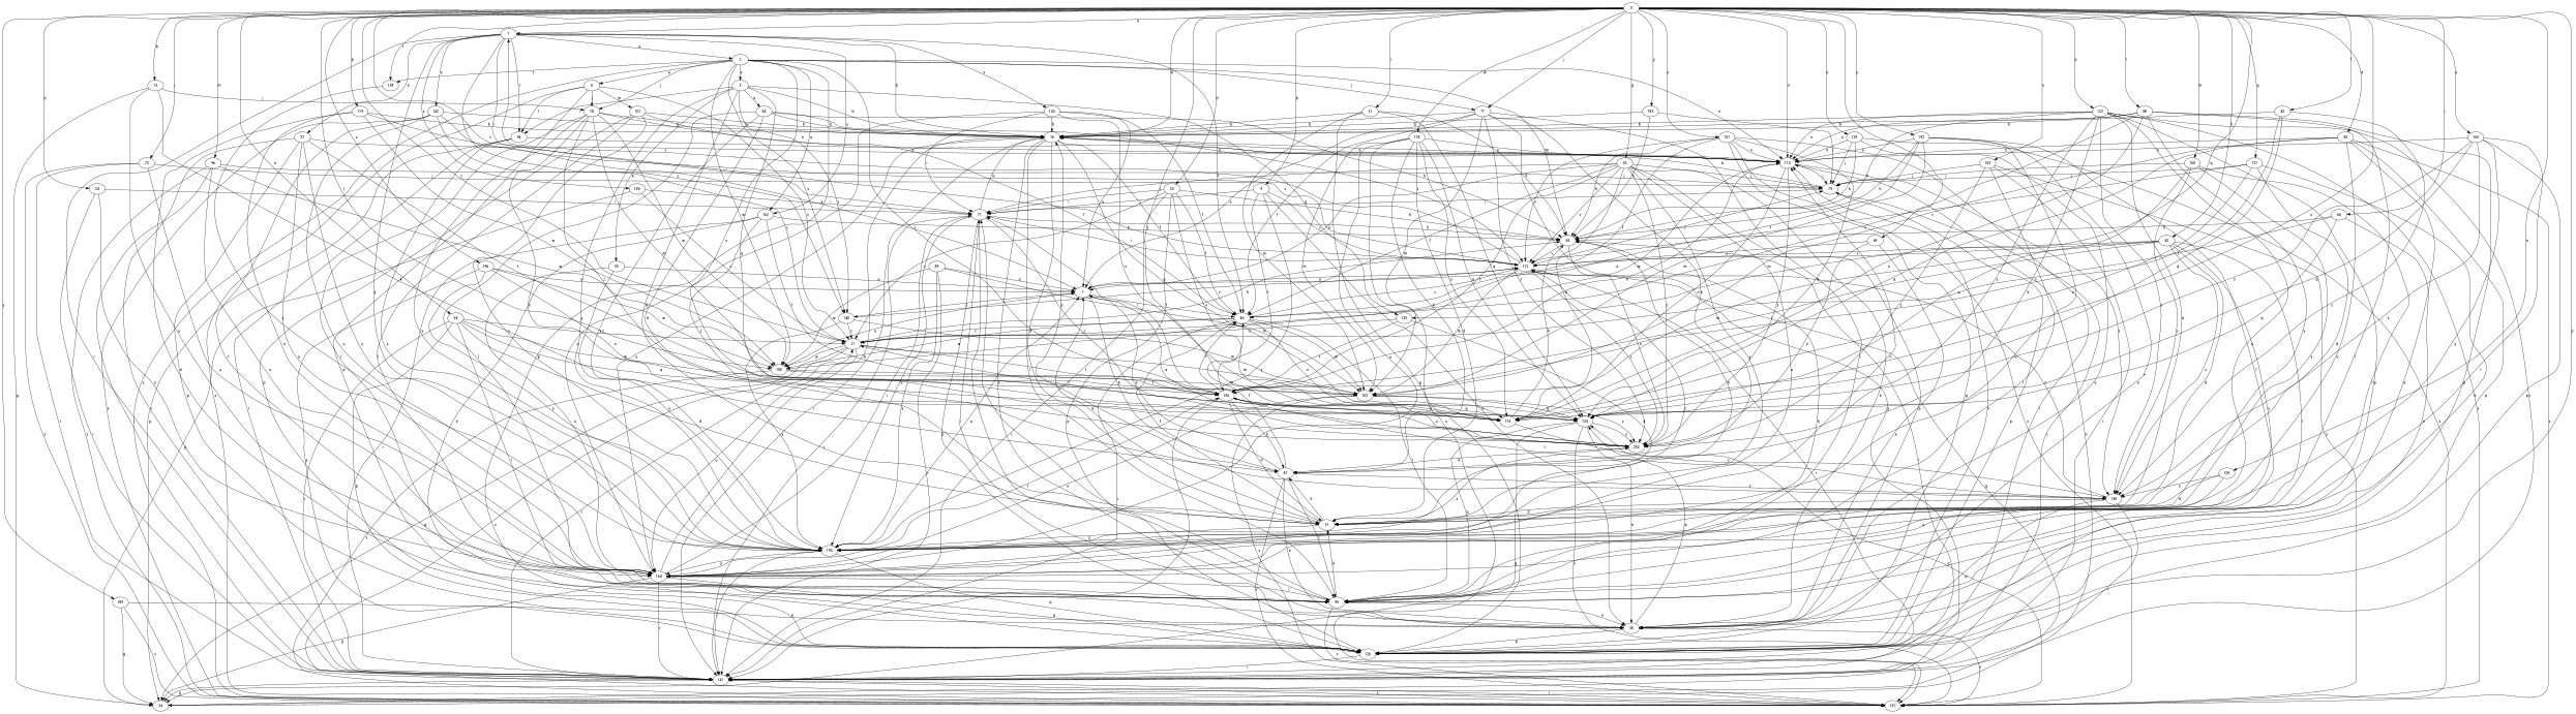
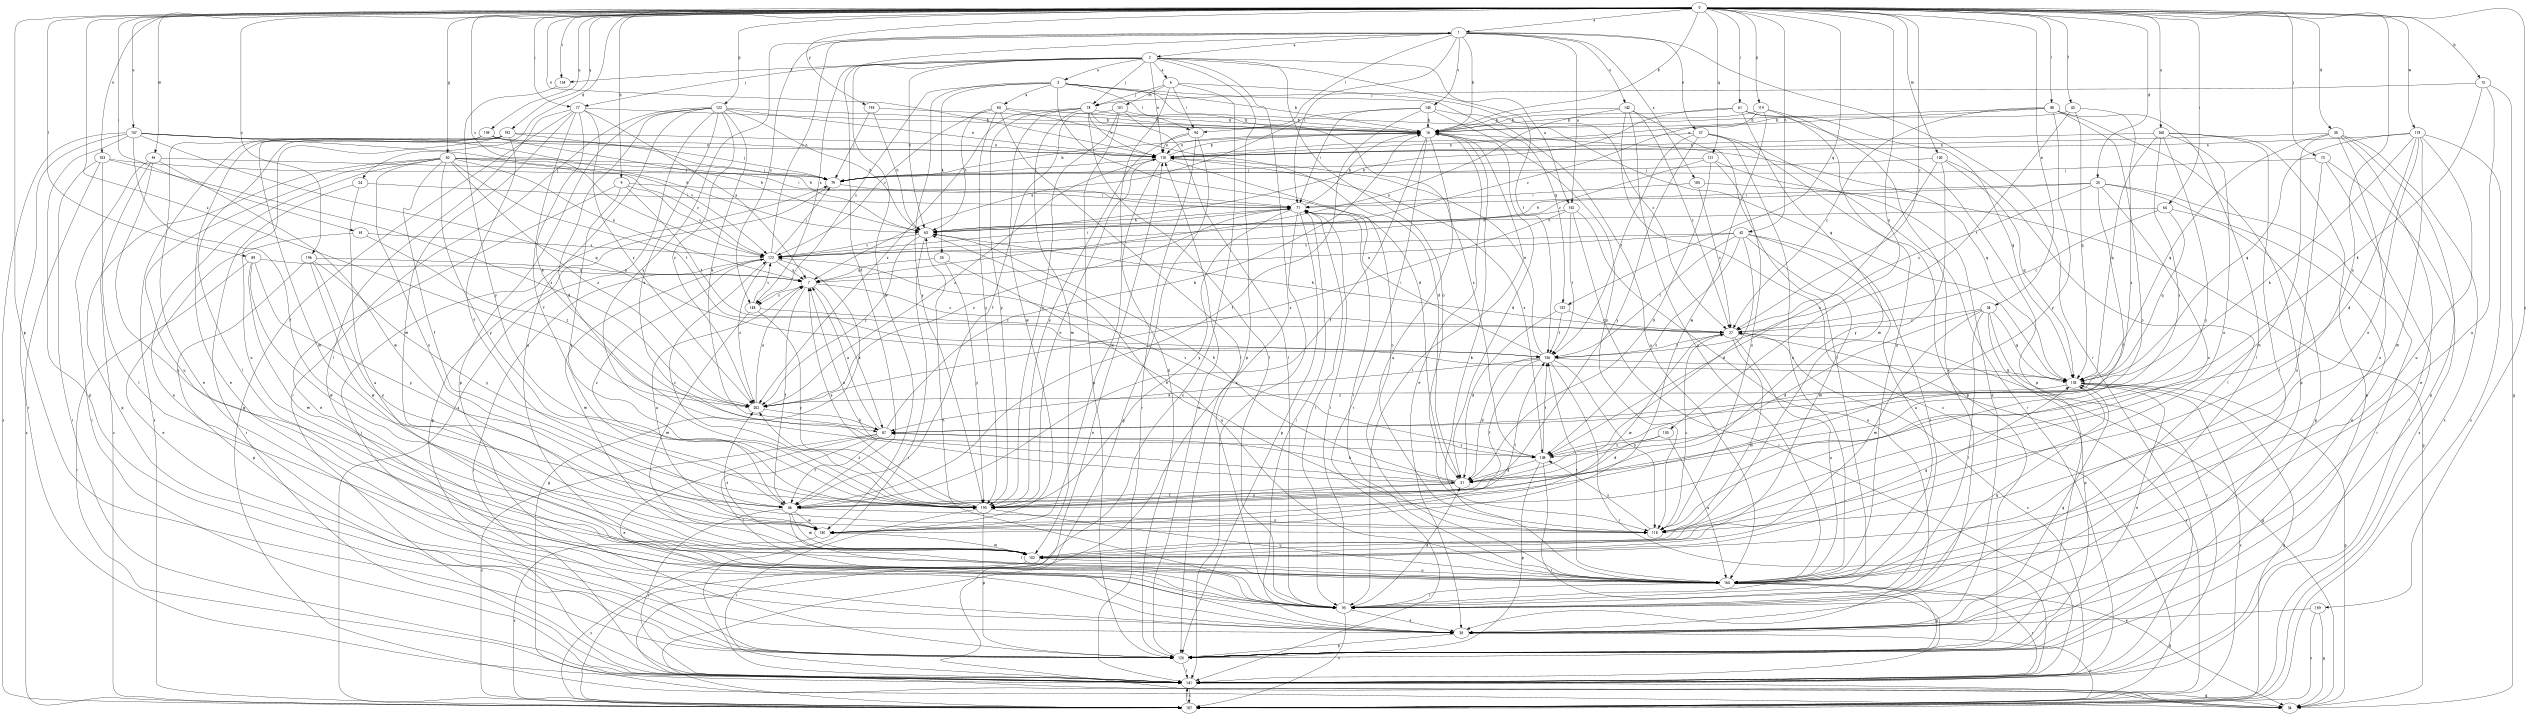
  strict digraph {
    fontname="Roboto Condensed"
    node [fontname="Roboto Condensed"]
    edge [fontname="Roboto Condensed"]
    0
    1
    9
    13
    16
    n6 [label=27]
    24
    25
    30
    34
    43
    50
    62
    64
    n15 [label=61]
    69
    73
    77
    88
    89
    96
    100
    103
    105
    110
    118
    119
    122
    126
    127
    132
    154
    157
    159
    160
    172
    178
    189
    192
    193
    196
    202
    2
    37
    46
    71
    94
    141
    142
    145
    148
    162
    185
    195
    156
    38
    78
    87
    54
    164
    31
    133
    95
    63
    180
    187
    102
    149
    7
    79
    3
    6
    84
    n74 [label=35]
    101
    0 -> 1 [label=a]
    0 -> 9 [label=b]
    0 -> 13 [label=b]
    0 -> 16 [label=b]
    0 -> n6 [label=c]
    0 -> 24 [label=d]
    0 -> 25 [label=d]
    0 -> 30 [label=d]
    0 -> 34 [label=e]
    0 -> 43 [label=f]
    0 -> 50 [label=g]
    0 -> 62 [label=h]
    0 -> 64 [label=i]
    0 -> n15 [label=i]
    0 -> 69 [label=i]
    0 -> 73 [label=j]
    0 -> 77 [label=j]
    0 -> 88 [label=l]
-   0 -> 180 [label=l]
+   0 -> 89 [label=l]
    0 -> 96 [label=m]
    0 -> 100 [label=m]
    0 -> 103 [label=n]
    0 -> 105 [label=n]
    0 -> 110 [label=n]
    0 -> 118 [label=o]
    0 -> 119 [label=p]
    0 -> 122 [label=p]
    0 -> 126 [label=p]
    0 -> 127 [label=q]
    0 -> 132 [label=q]
    0 -> 154 [label=t]
    0 -> 157 [label=u]
    0 -> 159 [label=u]
    0 -> 160 [label=u]
    0 -> 172 [label=v]
    0 -> 178 [label=w]
    0 -> 189 [label=y]
    0 -> 192 [label=y]
    0 -> 193 [label=y]
    0 -> 196 [label=z]
    0 -> 202 [label=z]
    1 -> 16 [label=b]
    1 -> 2 [label=a]
    1 -> 37 [label=e]
    1 -> 46 [label=f]
    1 -> 71 [label=i]
    1 -> 94 [label=l]
    1 -> 141 [label=r]
    1 -> 142 [label=s]
    1 -> 145 [label=s]
    1 -> 148 [label=s]
    1 -> 162 [label=u]
    1 -> 185 [label=x]
    1 -> 195 [label=y]
    9 -> 172 [label=v]
    9 -> 71 [label=i]
    9 -> 195 [label=y]
    9 -> 156 [label=t]
    9 -> 38 [label=e]
    13 -> 78 [label=j]
    13 -> 87 [label=k]
    13 -> 54 [label=g]
    13 -> 164 [label=u]
    16 -> 110 [label=n]
    16 -> 46 [label=f]
    16 -> 141 [label=r]
    16 -> 38 [label=e]
    16 -> 164 [label=u]
    16 -> 31 [label=d]
    16 -> 133 [label=q]
    16 -> 95 [label=l]
    n6 -> 156 [label=t]
    n6 -> 54 [label=g]
    n6 -> 164 [label=u]
    n6 -> 63 [label=h]
    n6 -> 180 [label=w]
    n6 -> 187 [label=x]
    n6 -> 102 [label=m]
    24 -> 71 [label=i]
    24 -> 141 [label=r]
    24 -> 164 [label=u]
    25 -> n6 [label=c]
    25 -> 118 [label=o]
    25 -> 126 [label=p]
    25 -> 46 [label=f]
    25 -> 71 [label=i]
    25 -> 141 [label=r]
    25 -> 63 [label=h]
    30 -> 110 [label=n]
    30 -> 126 [label=p]
    30 -> 38 [label=e]
    30 -> 164 [label=u]
    30 -> 133 [label=q]
    30 -> 187 [label=x]
    30 -> 102 [label=m]
    34 -> n6 [label=c]
    34 -> 126 [label=p]
    34 -> 141 [label=r]
    34 -> 31 [label=d]
    34 -> 133 [label=q]
    34 -> 95 [label=l]
    34 -> 102 [label=m]
    43 -> 16 [label=b]
    43 -> 156 [label=t]
    43 -> 133 [label=q]
    43 -> 149 [label=s]
    50 -> 118 [label=o]
    50 -> 126 [label=p]
    50 -> 172 [label=v]
    50 -> 202 [label=z]
    50 -> 46 [label=f]
    50 -> 71 [label=i]
    50 -> 195 [label=y]
    50 -> 156 [label=t]
    50 -> 38 [label=e]
    50 -> 164 [label=u]
    50 -> 7 [label=a]
    50 -> 79 [label=j]
    62 -> 172 [label=v]
    62 -> 156 [label=t]
    62 -> 164 [label=u]
    62 -> 31 [label=d]
    62 -> 95 [label=l]
    62 -> 102 [label=m]
    62 -> 149 [label=s]
    62 -> 7 [label=a]
    64 -> n6 [label=c]
    64 -> 38 [label=e]
    64 -> 133 [label=q]
    64 -> 63 [label=h]
    n15 -> 16 [label=b]
    n15 -> 126 [label=p]
    n15 -> 133 [label=q]
    n15 -> 63 [label=h]
    n15 -> 102 [label=m]
    69 -> 172 [label=v]
    69 -> 202 [label=z]
    69 -> 38 [label=e]
    73 -> 141 [label=r]
    73 -> 164 [label=u]
    73 -> 187 [label=x]
    73 -> 79 [label=j]
    77 -> 16 [label=b]
    77 -> 202 [label=z]
    77 -> 46 [label=f]
    77 -> 87 [label=k]
    77 -> 54 [label=g]
    77 -> 95 [label=l]
    77 -> 102 [label=m]
    77 -> 7 [label=a]
    88 -> 16 [label=b]
    88 -> n6 [label=c]
    88 -> 110 [label=n]
    88 -> 118 [label=o]
    88 -> 126 [label=p]
    88 -> 195 [label=y]
    88 -> 95 [label=l]
    89 -> 141 [label=r]
    89 -> 195 [label=y]
    89 -> 180 [label=w]
    89 -> 102 [label=m]
    89 -> 7 [label=a]
    96 -> 141 [label=r]
    96 -> 164 [label=u]
    96 -> 180 [label=w]
    96 -> 187 [label=x]
    96 -> 79 [label=j]
    100 -> 195 [label=y]
    100 -> 133 [label=q]
    100 -> 95 [label=l]
    100 -> 149 [label=s]
    100 -> 79 [label=j]
    103 -> 202 [label=z]
    103 -> 141 [label=r]
    103 -> 95 [label=l]
    103 -> 187 [label=x]
    103 -> 79 [label=j]
    105 -> 164 [label=u]
    105 -> 31 [label=d]
    105 -> 149 [label=s]
    110 -> 16 [label=b]
    110 -> 118 [label=o]
    110 -> 202 [label=z]
    110 -> 180 [label=w]
    110 -> 149 [label=s]
    110 -> 79 [label=j]
    118 -> n6 [label=c]
    118 -> 63 [label=h]
    118 -> 149 [label=s]
    119 -> 16 [label=b]
    119 -> 172 [label=v]
    119 -> 38 [label=e]
    119 -> 164 [label=u]
    119 -> 180 [label=w]
    122 -> 16 [label=b]
    122 -> 110 [label=n]
    122 -> 126 [label=p]
    122 -> 202 [label=z]
    122 -> 141 [label=r]
    122 -> 87 [label=k]
    122 -> 164 [label=u]
    122 -> 31 [label=d]
    122 -> 63 [label=h]
    122 -> 187 [label=x]
    122 -> 149 [label=s]
    126 -> 110 [label=n]
    126 -> 141 [label=r]
    127 -> 118 [label=o]
    127 -> 172 [label=v]
    127 -> 38 [label=e]
    127 -> 31 [label=d]
    127 -> 79 [label=j]
    132 -> n6 [label=c]
    132 -> 156 [label=t]
    132 -> 31 [label=d]
    154 -> 195 [label=y]
    157 -> 110 [label=n]
    157 -> 126 [label=p]
    157 -> 172 [label=v]
    157 -> 46 [label=f]
    157 -> 141 [label=r]
    157 -> 133 [label=q]
    157 -> 63 [label=h]
    157 -> 187 [label=x]
    159 -> 110 [label=n]
    159 -> 38 [label=e]
    159 -> 63 [label=h]
    159 -> 187 [label=x]
    159 -> 79 [label=j]
    160 -> 110 [label=n]
    160 -> 118 [label=o]
    160 -> 126 [label=p]
    160 -> 195 [label=y]
    160 -> 133 [label=q]
    160 -> 95 [label=l]
    160 -> 149 [label=s]
    172 -> 1 [label=v]
    172 -> 202 [label=z]
    172 -> 71 [label=i]
    172 -> 141 [label=r]
    172 -> 54 [label=g]
    172 -> 102 [label=m]
    172 -> 7 [label=a]
    172 -> 79 [label=j]
    178 -> 110 [label=n]
    178 -> 118 [label=o]
    178 -> 87 [label=k]
    178 -> 164 [label=u]
    178 -> 31 [label=d]
    178 -> 133 [label=q]
    178 -> 187 [label=x]
    178 -> 102 [label=m]
    189 -> 38 [label=e]
    189 -> 54 [label=g]
    189 -> 187 [label=x]
    192 -> 110 [label=n]
    192 -> 46 [label=f]
    192 -> 38 [label=e]
    192 -> 164 [label=u]
    192 -> 95 [label=l]
    192 -> 63 [label=h]
    192 -> 102 [label=m]
    193 -> 16 [label=b]
    193 -> 63 [label=h]
    193 -> 79 [label=j]
    196 -> 118 [label=o]
    196 -> 126 [label=p]
    196 -> 195 [label=y]
    196 -> 180 [label=w]
    196 -> 7 [label=a]
    202 -> 87 [label=k]
    202 -> 7 [label=a]
    2 -> 77 [label=j]
    2 -> 110 [label=n]
    2 -> 118 [label=o]
    2 -> 126 [label=p]
    2 -> 154 [label=t]
    2 -> 148 [label=s]
    2 -> 162 [label=u]
    2 -> 156 [label=t]
    2 -> 78 [label=j]
    2 -> 63 [label=h]
    2 -> 180 [label=w]
    2 -> 187 [label=x]
    2 -> 3 [label=a]
    2 -> 6 [label=a]
    37 -> 110 [label=n]
    37 -> 126 [label=p]
    37 -> 141 [label=r]
    37 -> 195 [label=y]
    37 -> 156 [label=t]
    37 -> 164 [label=u]
-   46 -> n6 [label=c]
+   7 -> n6 [label=c]
    46 -> 118 [label=o]
    46 -> 172 [label=v]
    46 -> 141 [label=r]
    46 -> 95 [label=l]
    46 -> 180 [label=w]
    46 -> 102 [label=m]
    71 -> 16 [label=b]
    71 -> 126 [label=p]
    71 -> 202 [label=z]
    71 -> 141 [label=r]
    71 -> 195 [label=y]
    71 -> 95 [label=l]
    71 -> 63 [label=h]
    94 -> 110 [label=n]
    94 -> 141 [label=r]
    94 -> 195 [label=y]
    94 -> 54 [label=g]
    141 -> n6 [label=c]
    141 -> 54 [label=g]
    141 -> 187 [label=x]
    141 -> 79 [label=j]
    142 -> 16 [label=b]
    142 -> n6 [label=c]
    142 -> 164 [label=u]
    142 -> 95 [label=l]
    142 -> 187 [label=x]
    142 -> 7 [label=a]
    145 -> 16 [label=b]
    145 -> 118 [label=o]
    145 -> 46 [label=f]
    145 -> 71 [label=i]
    145 -> 164 [label=u]
    145 -> 7 [label=a]
    148 -> n6 [label=c]
    148 -> 172 [label=v]
    148 -> 195 [label=y]
    148 -> 102 [label=m]
    162 -> 202 [label=z]
    162 -> 141 [label=r]
    162 -> 156 [label=t]
    162 -> 38 [label=e]
    162 -> 63 [label=h]
    185 -> n6 [label=c]
    185 -> 71 [label=i]
    185 -> 54 [label=g]
    195 -> 110 [label=n]
    195 -> 126 [label=p]
    195 -> 172 [label=v]
    195 -> 202 [label=z]
    195 -> 141 [label=r]
    195 -> 164 [label=u]
    195 -> 7 [label=a]
    156 -> 110 [label=n]
    156 -> 118 [label=o]
-   156 -> 202 [label=z]
    156 -> 46 [label=f]
    156 -> 71 [label=i]
    156 -> 141 [label=r]
    156 -> 87 [label=k]
    156 -> 31 [label=d]
    156 -> 133 [label=q]
    38 -> 126 [label=p]
    38 -> 71 [label=i]
    38 -> 133 [label=q]
    38 -> 187 [label=x]
    78 -> 16 [label=b]
    78 -> 110 [label=n]
    78 -> 202 [label=z]
    78 -> 195 [label=y]
    78 -> 95 [label=l]
    78 -> 180 [label=w]
    78 -> 102 [label=m]
    78 -> 149 [label=s]
    87 -> 16 [label=b]
    87 -> 46 [label=f]
    87 -> 38 [label=e]
    87 -> 95 [label=l]
    87 -> 187 [label=x]
    87 -> 149 [label=s]
    87 -> 7 [label=a]
    54 -> 110 [label=n]
    164 -> 16 [label=b]
    164 -> 126 [label=p]
    164 -> 71 [label=i]
    164 -> 141 [label=r]
    164 -> 156 [label=t]
    164 -> 54 [label=g]
    164 -> 95 [label=l]
    31 -> 46 [label=f]
    31 -> 195 [label=y]
    31 -> 87 [label=k]
    31 -> 63 [label=h]
    31 -> 7 [label=a]
    133 -> 202 [label=z]
    133 -> 38 [label=e]
    133 -> 54 [label=g]
    133 -> 187 [label=x]
    95 -> 71 [label=i]
    95 -> 38 [label=e]
    95 -> 31 [label=d]
-   133 -> 95 [label=q]
+   95 -> 133 [label=q]
    95 -> 63 [label=h]
    95 -> 187 [label=x]
    63 -> 172 [label=v]
    63 -> 202 [label=z]
    63 -> 141 [label=r]
    180 -> 156 [label=t]
    180 -> 187 [label=x]
    180 -> 102 [label=m]
    180 -> 7 [label=a]
    187 -> 141 [label=r]
    187 -> 133 [label=q]
    102 -> 202 [label=z]
    102 -> 164 [label=u]
    102 -> 133 [label=q]
    102 -> 187 [label=x]
    149 -> 126 [label=p]
    149 -> 172 [label=v]
    149 -> 141 [label=r]
    149 -> 156 [label=t]
    149 -> 31 [label=d]
    7 -> 46 [label=f]
    7 -> 148 [label=s]
    7 -> 87 [label=k]
    79 -> 16 [label=b]
    79 -> 126 [label=p]
    79 -> 71 [label=i]
    3 -> 16 [label=b]
    3 -> 132 [label=q]
    3 -> 94 [label=l]
    3 -> 148 [label=s]
    3 -> 195 [label=y]
    3 -> 31 [label=d]
    3 -> 133 [label=q]
    3 -> 84 [label=k]
    3 -> n74 [label=k]
    6 -> n6 [label=c]
    6 -> 126 [label=p]
    6 -> 94 [label=l]
    6 -> 78 [label=j]
    6 -> 187 [label=x]
    6 -> 101 [label=m]
    84 -> 16 [label=b]
    84 -> 172 [label=v]
    84 -> 195 [label=y]
    84 -> 31 [label=d]
    84 -> 95 [label=l]
    84 -> 63 [label=h]
    n74 -> 195 [label=y]
    n74 -> 164 [label=u]
    n74 -> 7 [label=a]
    101 -> 16 [label=b]
    101 -> 126 [label=p]
    101 -> 46 [label=f]
    101 -> 195 [label=y]
    101 -> 95 [label=l]
  }
